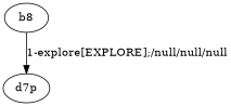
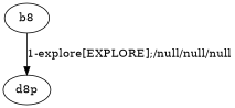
  digraph {
    b8
-   d7p
+   d7p [label=d8p]
    b8 -> d7p [label="1-explore[EXPLORE];/null/null/null"]
  }
